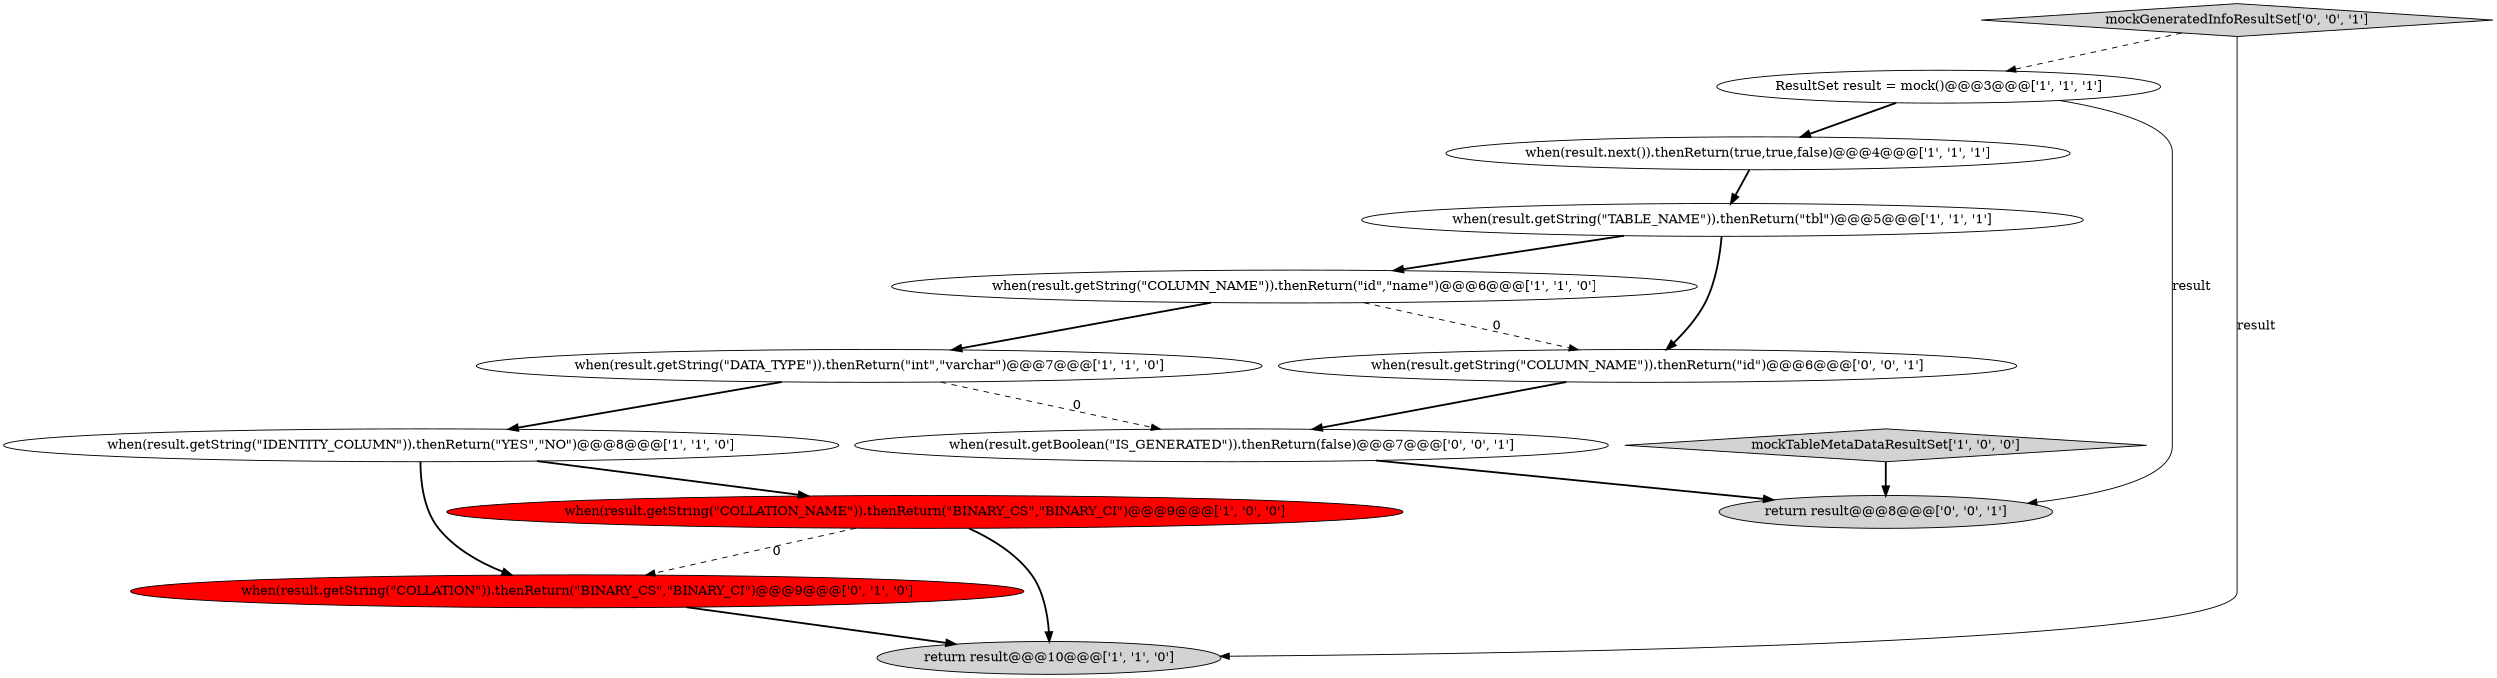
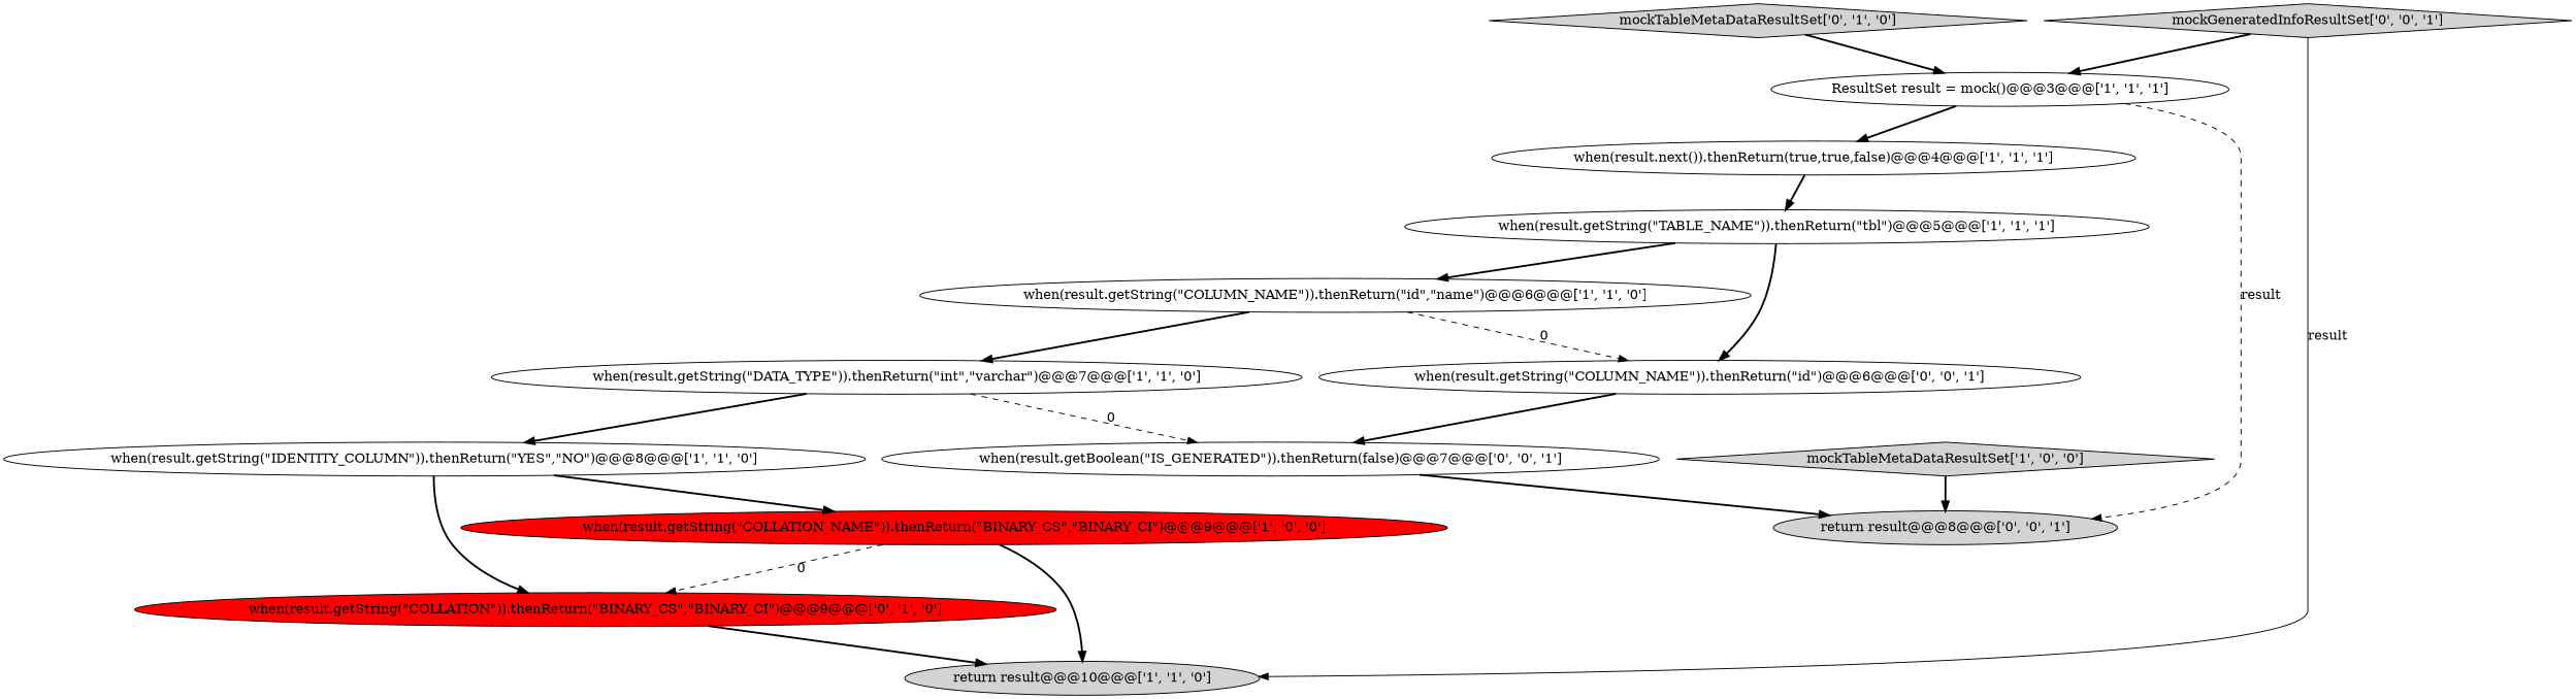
  digraph {
    node [fillcolor=white shape=ellipse style=filled]
    edge [style=bold]
+   n1 [fillcolor=lightgray label="mockTableMetaDataResultSet['0', '1', '0']" shape=diamond]
    n2 [label="ResultSet result = mock()@@@3@@@['1', '1', '1']"]
    n3 [fillcolor=lightgray label="return result@@@8@@@['0', '0', '1']"]
    n4 [label="when(result.next()).thenReturn(true,true,false)@@@4@@@['1', '1', '1']"]
    n5 [fillcolor=red label="when(result.getString(\"COLLATION\")).thenReturn(\"BINARY_CS\",\"BINARY_CI\")@@@9@@@['0', '1', '0']"]
    n6 [fillcolor=lightgray label="return result@@@10@@@['1', '1', '0']"]
    n7 [label="when(result.getString(\"COLUMN_NAME\")).thenReturn(\"id\")@@@6@@@['0', '0', '1']"]
    n8 [label="when(result.getBoolean(\"IS_GENERATED\")).thenReturn(false)@@@7@@@['0', '0', '1']"]
    n9 [label="when(result.getString(\"COLUMN_NAME\")).thenReturn(\"id\",\"name\")@@@6@@@['1', '1', '0']"]
    n10 [label="when(result.getString(\"DATA_TYPE\")).thenReturn(\"int\",\"varchar\")@@@7@@@['1', '1', '0']"]
    n11 [label="when(result.getString(\"IDENTITY_COLUMN\")).thenReturn(\"YES\",\"NO\")@@@8@@@['1', '1', '0']"]
    n12 [fillcolor=red label="when(result.getString(\"COLLATION_NAME\")).thenReturn(\"BINARY_CS\",\"BINARY_CI\")@@@9@@@['1', '0', '0']"]
    n13 [label="when(result.getString(\"TABLE_NAME\")).thenReturn(\"tbl\")@@@5@@@['1', '1', '1']"]
    n14 [fillcolor=lightgray label="mockTableMetaDataResultSet['1', '0', '0']" shape=diamond]
    n15 [fillcolor=lightgray label="mockGeneratedInfoResultSet['0', '0', '1']" shape=diamond]
-   n2 -> n3 [label=result style=solid]
+   n1 -> n2
+   n2 -> n3 [label=result style=dashed]
    n2 -> n4
    n4 -> n13
    n5 -> n6
    n7 -> n8
    n8 -> n3
    n9 -> n7 [label=0 style=dashed]
    n9 -> n10
    n10 -> n8 [label=0 style=dashed]
    n10 -> n11
    n11 -> n5
    n11 -> n12
    n12 -> n5 [label=0 style=dashed]
    n12 -> n6
    n13 -> n7
    n13 -> n9
    n14 -> n3
-   n15 -> n2 [style=dashed]
+   n15 -> n2
    n15 -> n6 [label=result style=solid]
  }
